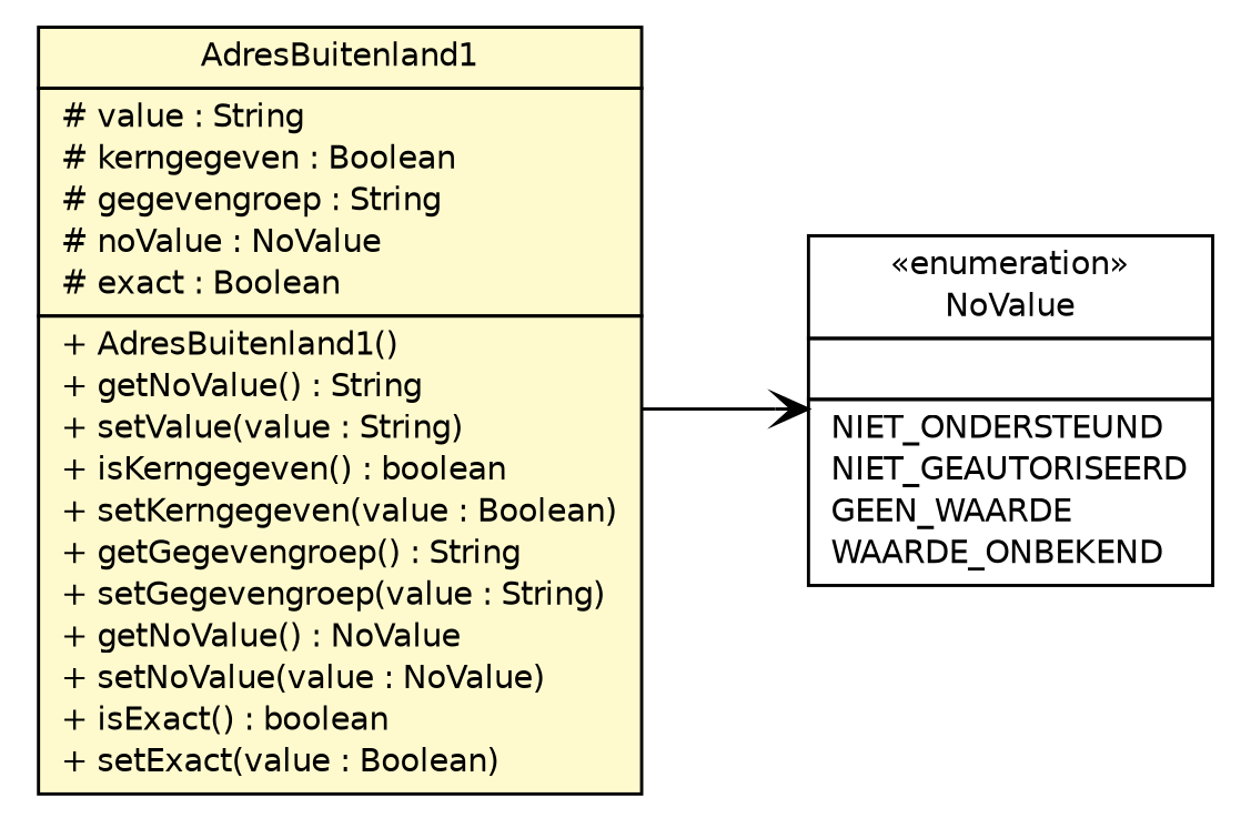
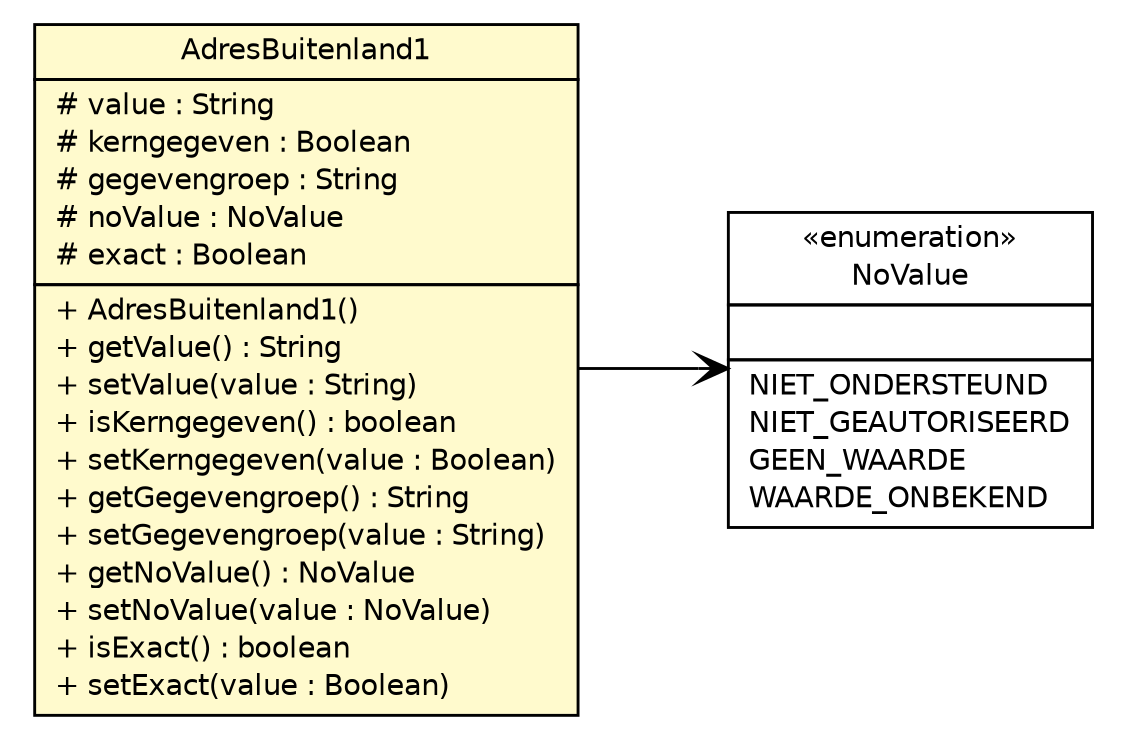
  digraph {
    nodesep=0.25
    ranksep=0.5
    rankdir=LR
    node [fontcolor=black fontname=Helvetica fontsize=10.0 shape=plaintext]
-   n1 [label=<<table title="nl.egem.stuf.sector.bg._0204.ADRKerngegevens.AdresBuitenland1" border="0" cellborder="1" cellspacing="0" cellpadding="2" port="p" bgcolor="lemonChiffon" href="./ADRKerngegevens.AdresBuitenland1.html"> 		<tr><td><table border="0" cellspacing="0" cellpadding="1"> <tr><td align="center" balign="center"> AdresBuitenland1 </td></tr> 		</table></td></tr> 		<tr><td><table border="0" cellspacing="0" cellpadding="1"> <tr><td align="left" balign="left"> # value : String </td></tr> <tr><td align="left" balign="left"> # kerngegeven : Boolean </td></tr> <tr><td align="left" balign="left"> # gegevengroep : String </td></tr> <tr><td align="left" balign="left"> # noValue : NoValue </td></tr> <tr><td align="left" balign="left"> # exact : Boolean </td></tr> 		</table></td></tr> 		<tr><td><table border="0" cellspacing="0" cellpadding="1"> <tr><td align="left" balign="left"> + AdresBuitenland1() </td></tr> <tr><td align="left" balign="left"> + getNoValue() : String </td></tr> <tr><td align="left" balign="left"> + setValue(value : String) </td></tr> <tr><td align="left" balign="left"> + isKerngegeven() : boolean </td></tr> <tr><td align="left" balign="left"> + setKerngegeven(value : Boolean) </td></tr> <tr><td align="left" balign="left"> + getGegevengroep() : String </td></tr> <tr><td align="left" balign="left"> + setGegevengroep(value : String) </td></tr> <tr><td align="left" balign="left"> + getNoValue() : NoValue </td></tr> <tr><td align="left" balign="left"> + setNoValue(value : NoValue) </td></tr> <tr><td align="left" balign="left"> + isExact() : boolean </td></tr> <tr><td align="left" balign="left"> + setExact(value : Boolean) </td></tr> 		</table></td></tr> 		</table>>]
+   n1 [label=<<table title="nl.egem.stuf.sector.bg._0204.ADRKerngegevens.AdresBuitenland1" border="0" cellborder="1" cellspacing="0" cellpadding="2" port="p" bgcolor="lemonChiffon" href="./ADRKerngegevens.AdresBuitenland1.html"> 		<tr><td><table border="0" cellspacing="0" cellpadding="1"> <tr><td align="center" balign="center"> AdresBuitenland1 </td></tr> 		</table></td></tr> 		<tr><td><table border="0" cellspacing="0" cellpadding="1"> <tr><td align="left" balign="left"> # value : String </td></tr> <tr><td align="left" balign="left"> # kerngegeven : Boolean </td></tr> <tr><td align="left" balign="left"> # gegevengroep : String </td></tr> <tr><td align="left" balign="left"> # noValue : NoValue </td></tr> <tr><td align="left" balign="left"> # exact : Boolean </td></tr> 		</table></td></tr> 		<tr><td><table border="0" cellspacing="0" cellpadding="1"> <tr><td align="left" balign="left"> + AdresBuitenland1() </td></tr> <tr><td align="left" balign="left"> + getValue() : String </td></tr> <tr><td align="left" balign="left"> + setValue(value : String) </td></tr> <tr><td align="left" balign="left"> + isKerngegeven() : boolean </td></tr> <tr><td align="left" balign="left"> + setKerngegeven(value : Boolean) </td></tr> <tr><td align="left" balign="left"> + getGegevengroep() : String </td></tr> <tr><td align="left" balign="left"> + setGegevengroep(value : String) </td></tr> <tr><td align="left" balign="left"> + getNoValue() : NoValue </td></tr> <tr><td align="left" balign="left"> + setNoValue(value : NoValue) </td></tr> <tr><td align="left" balign="left"> + isExact() : boolean </td></tr> <tr><td align="left" balign="left"> + setExact(value : Boolean) </td></tr> 		</table></td></tr> 		</table>>]
    n2 [label=<<table title="nl.egem.stuf.stuf0204.NoValue" border="0" cellborder="1" cellspacing="0" cellpadding="2" port="p" href="../../../stuf0204/NoValue.html"> 		<tr><td><table border="0" cellspacing="0" cellpadding="1"> <tr><td align="center" balign="center"> &#171;enumeration&#187; </td></tr> <tr><td align="center" balign="center"> NoValue </td></tr> 		</table></td></tr> 		<tr><td><table border="0" cellspacing="0" cellpadding="1"> <tr><td align="left" balign="left">  </td></tr> 		</table></td></tr> 		<tr><td><table border="0" cellspacing="0" cellpadding="1"> <tr><td align="left" balign="left"> NIET_ONDERSTEUND </td></tr> <tr><td align="left" balign="left"> NIET_GEAUTORISEERD </td></tr> <tr><td align="left" balign="left"> GEEN_WAARDE </td></tr> <tr><td align="left" balign="left"> WAARDE_ONBEKEND </td></tr> 		</table></td></tr> 		</table>>]
    n1 -> n2 [arrowhead=open color=black fontcolor=black fontname=Helvetica fontsize=10.0 headport=p labelfontname=Helvetica labelfontsize=10 tailport=p]
  }
